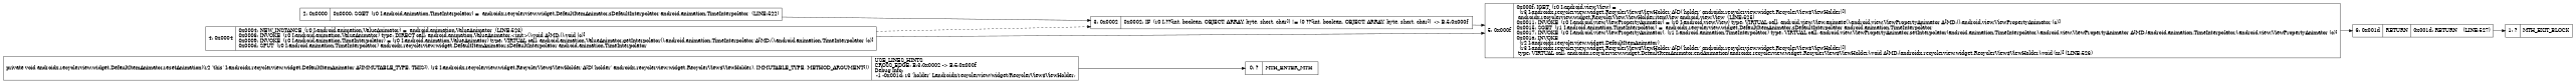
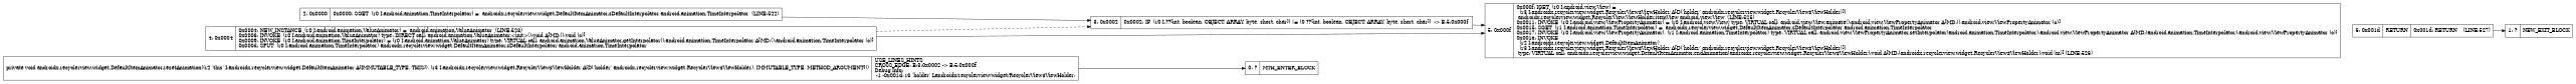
  digraph {
    rankdir=LR
    node [shape=record]
-   n1 [label="{0\:\ ?|MTH_ENTER_MTH\l}"]
+   n1 [label="{0\:\ ?|MTH_ENTER_BLOCK\l}"]
    n2 [label="{2\:\ 0x0000|0x0000: SGET  (r0 I:android.animation.TimeInterpolator) =  androidx.recyclerview.widget.DefaultItemAnimator.sDefaultInterpolator android.animation.TimeInterpolator  (LINE:522)\l}"]
    n3 [label="{3\:\ 0x0002|0x0002: IF  (r0 I:??[int, boolean, OBJECT, ARRAY, byte, short, char]) != (0 ??[int, boolean, OBJECT, ARRAY, byte, short, char])  \-\> B:5:0x000f \l}"]
    n4 [label="{5\:\ 0x000f|0x000f: IGET  (r0 I:android.view.View) = \l  (r3 I:androidx.recyclerview.widget.RecyclerView$ViewHolder A[D('holder' androidx.recyclerview.widget.RecyclerView$ViewHolder)])\l androidx.recyclerview.widget.RecyclerView.ViewHolder.itemView android.view.View  (LINE:525)\l0x0011: INVOKE  (r0 I:android.view.ViewPropertyAnimator) = (r0 I:android.view.View) type: VIRTUAL call: android.view.View.animate():android.view.ViewPropertyAnimator A[MD:():android.view.ViewPropertyAnimator (c)]\l0x0015: SGET  (r1 I:android.animation.TimeInterpolator) =  androidx.recyclerview.widget.DefaultItemAnimator.sDefaultInterpolator android.animation.TimeInterpolator \l0x0017: INVOKE  (r0 I:android.view.ViewPropertyAnimator), (r1 I:android.animation.TimeInterpolator) type: VIRTUAL call: android.view.ViewPropertyAnimator.setInterpolator(android.animation.TimeInterpolator):android.view.ViewPropertyAnimator A[MD:(android.animation.TimeInterpolator):android.view.ViewPropertyAnimator (c)]\l0x001a: INVOKE  \l  (r2 I:androidx.recyclerview.widget.DefaultItemAnimator)\l  (r3 I:androidx.recyclerview.widget.RecyclerView$ViewHolder A[D('holder' androidx.recyclerview.widget.RecyclerView$ViewHolder)])\l type: VIRTUAL call: androidx.recyclerview.widget.DefaultItemAnimator.endAnimation(androidx.recyclerview.widget.RecyclerView$ViewHolder):void A[MD:(androidx.recyclerview.widget.RecyclerView$ViewHolder):void (m)] (LINE:526)\l}"]
    n5 [label="{4\:\ 0x0004|0x0004: NEW_INSTANCE  (r0 I:android.animation.ValueAnimator) =  android.animation.ValueAnimator  (LINE:523)\l0x0006: INVOKE  (r0 I:android.animation.ValueAnimator) type: DIRECT call: android.animation.ValueAnimator.\<init\>():void A[MD:():void (c)]\l0x0009: INVOKE  (r0 I:android.animation.TimeInterpolator) = (r0 I:android.animation.ValueAnimator) type: VIRTUAL call: android.animation.ValueAnimator.getInterpolator():android.animation.TimeInterpolator A[MD:():android.animation.TimeInterpolator (c)]\l0x000d: SPUT  (r0 I:android.animation.TimeInterpolator) androidx.recyclerview.widget.DefaultItemAnimator.sDefaultInterpolator android.animation.TimeInterpolator \l}"]
    n6 [label="{6\:\ 0x001d|RETURN\l|0x001d: RETURN    (LINE:527)\l}"]
-   n7 [label="{1\:\ ?|MTH_EXIT_BLOCK\l}"]
+   n7 [label="{1\:\ ?|NEW_EXIT_BLOCK\l}"]
    n8 [label="{private void androidx.recyclerview.widget.DefaultItemAnimator.resetAnimation((r2 'this' I:androidx.recyclerview.widget.DefaultItemAnimator A[IMMUTABLE_TYPE, THIS]), (r3 I:androidx.recyclerview.widget.RecyclerView$ViewHolder A[D('holder' androidx.recyclerview.widget.RecyclerView$ViewHolder), IMMUTABLE_TYPE, METHOD_ARGUMENT]))  | USE_LINES_HINTS\lCROSS_EDGE: B:3:0x0002 \-\> B:5:0x000f\lDebug Info:\l  \-1 \-0x001d: r3 'holder' Landroidx\/recyclerview\/widget\/RecyclerView$ViewHolder;\l}"]
    n2 -> n3
    n3 -> n4
-   n4 -> n6
    n5 -> n3 [style=dashed]
    n5 -> n4
    n6 -> n7
    n8 -> n1
  }
